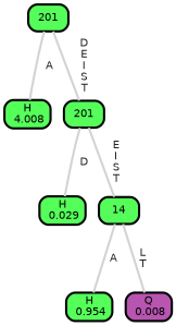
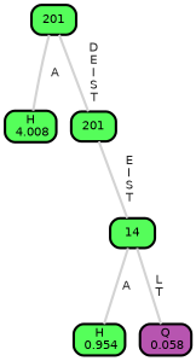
  graph {
    ranksep="0 equally"
    splines=straight
    node [color=black fillcolor="#55ff5a" fontcolor=black fontname=helvetica penwidth=3 shape=box style="filled, rounded"]
    edge [color=lightgray fontcolor=grey14 fontname=helvetica fontweight=bold penwidth=3]
    n1 [label="H\n 4.008"]
    n2 [fillcolor="#55fd5a" label=201]
    n3 [fillcolor="#55fd5a" label=201]
-   n4 [label="H\n 0.029"]
    n5 [fillcolor="#55fd5a" label=14]
    n6 [label="H\n 0.954"]
-   n7 [fillcolor="#b755b0" label="Q\n 0.008"]
+   n7 [fillcolor="#b755b0" label="Q\n 0.058"]
    subgraph sub_1 {
      rank=same
    }
    n2 -- n1 [label=" A"]
    n2 -- n3 [label=" D\n E\n I\n S\n T"]
-   n3 -- n4 [label=" D"]
    n3 -- n5 [label=" E\n I\n S\n T"]
    n5 -- n6 [label=" A"]
    n5 -- n7 [label=" L\n T"]
  }
